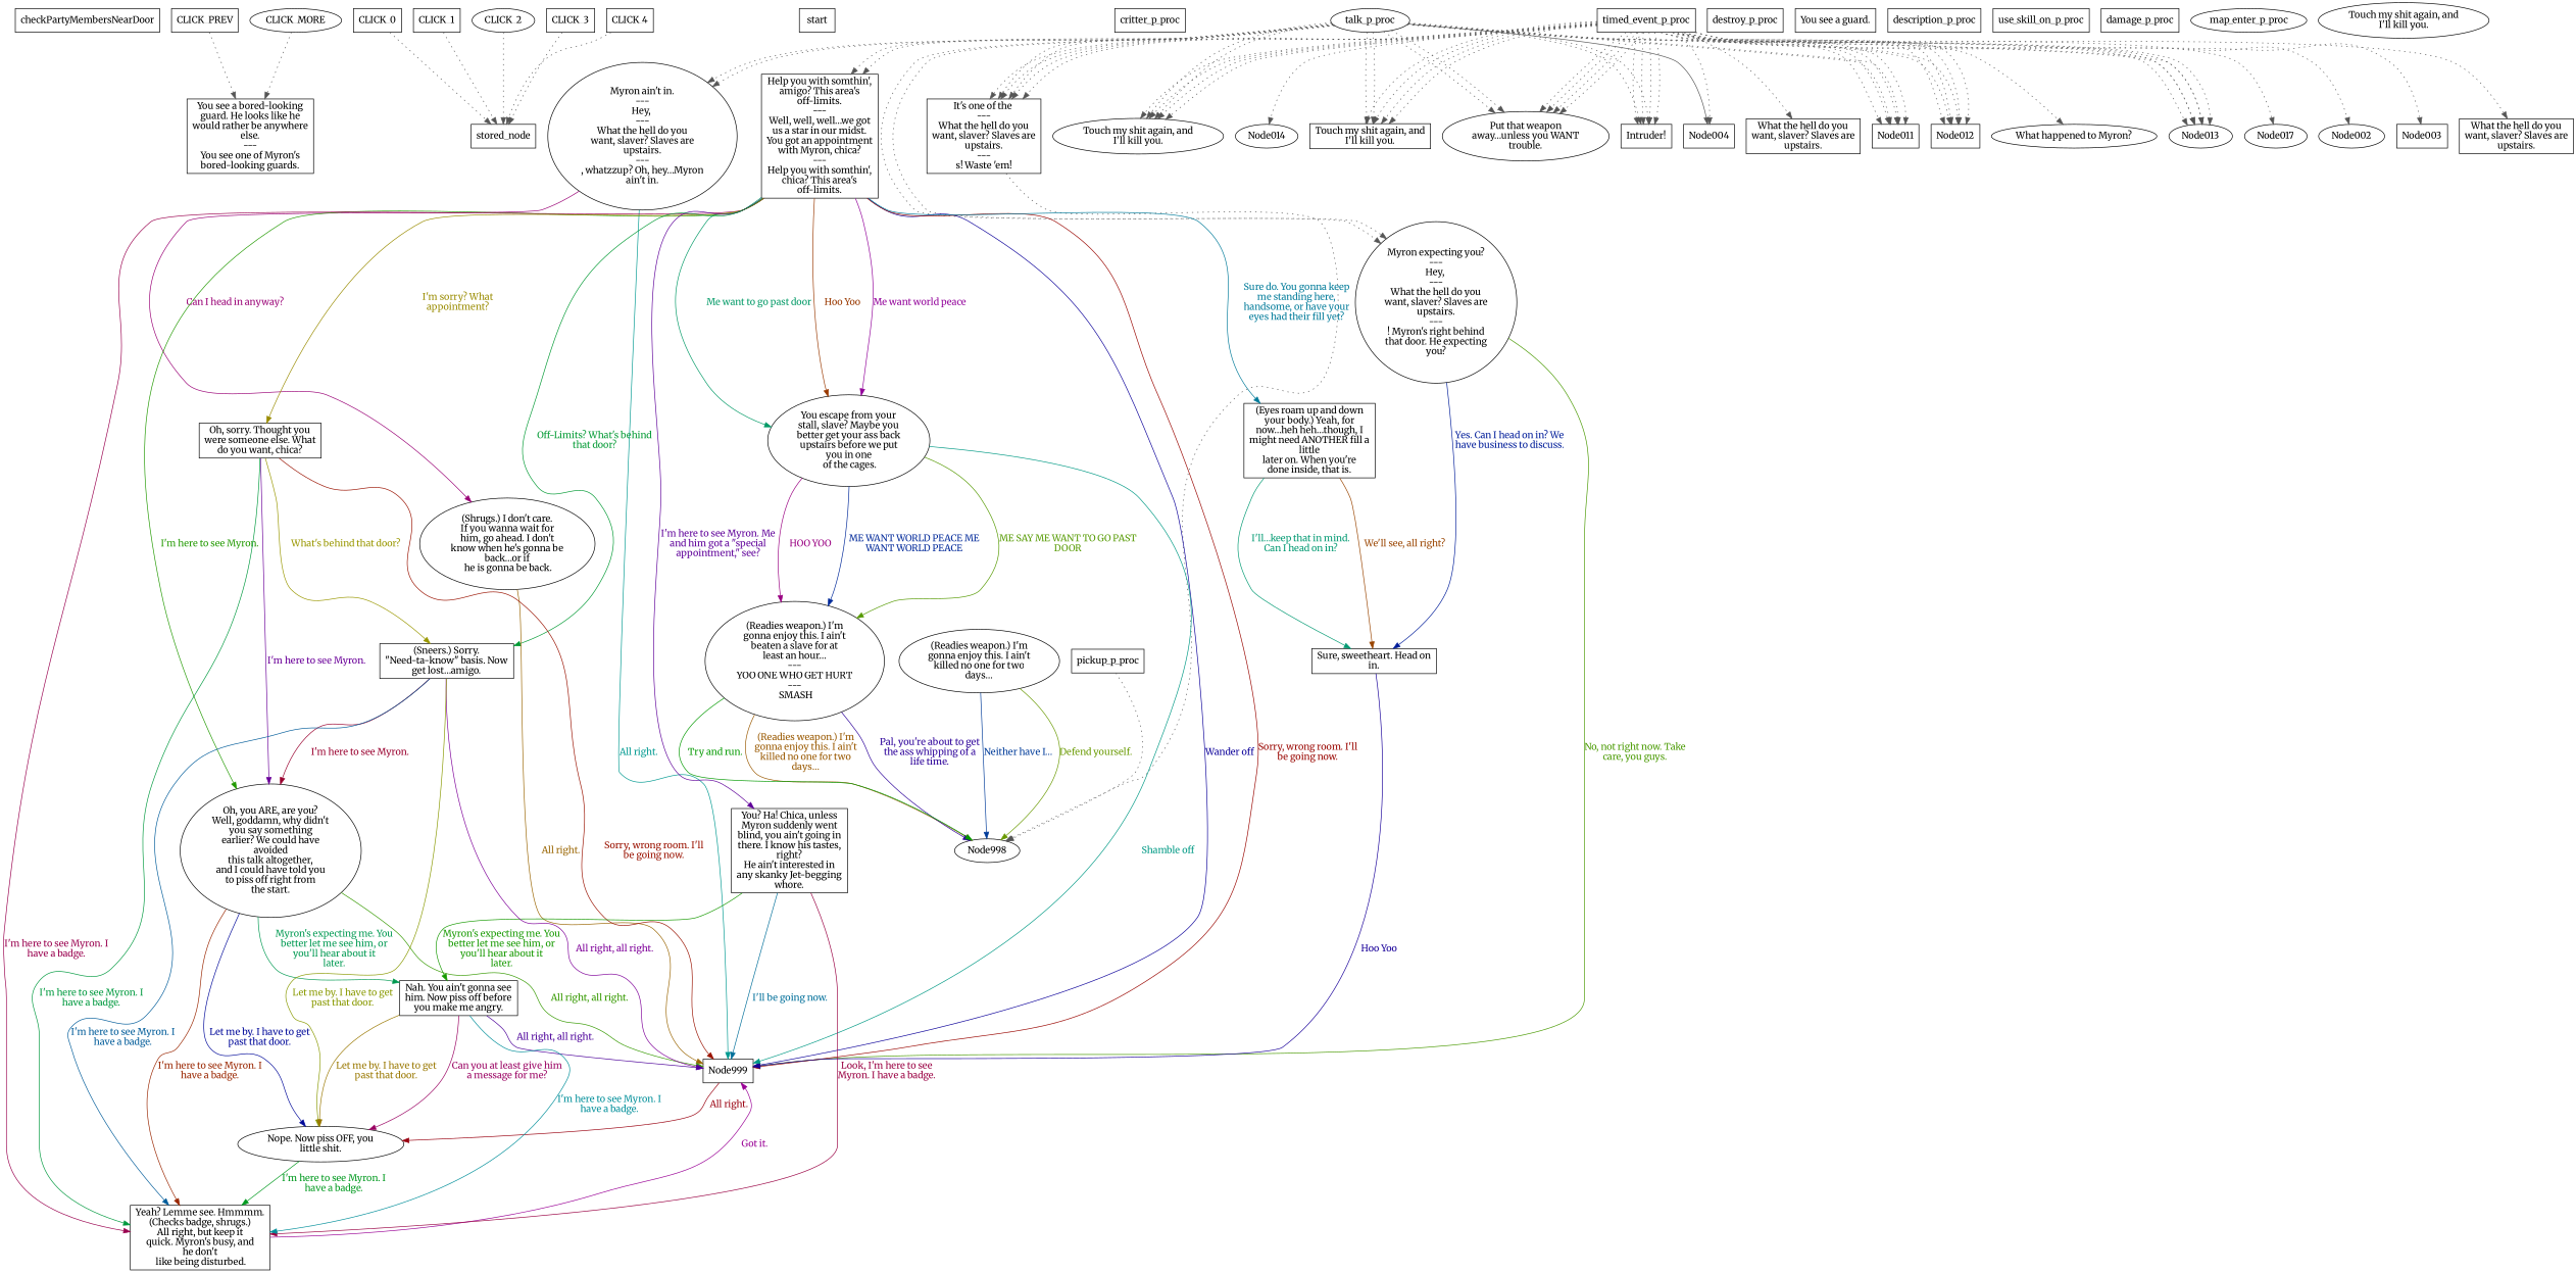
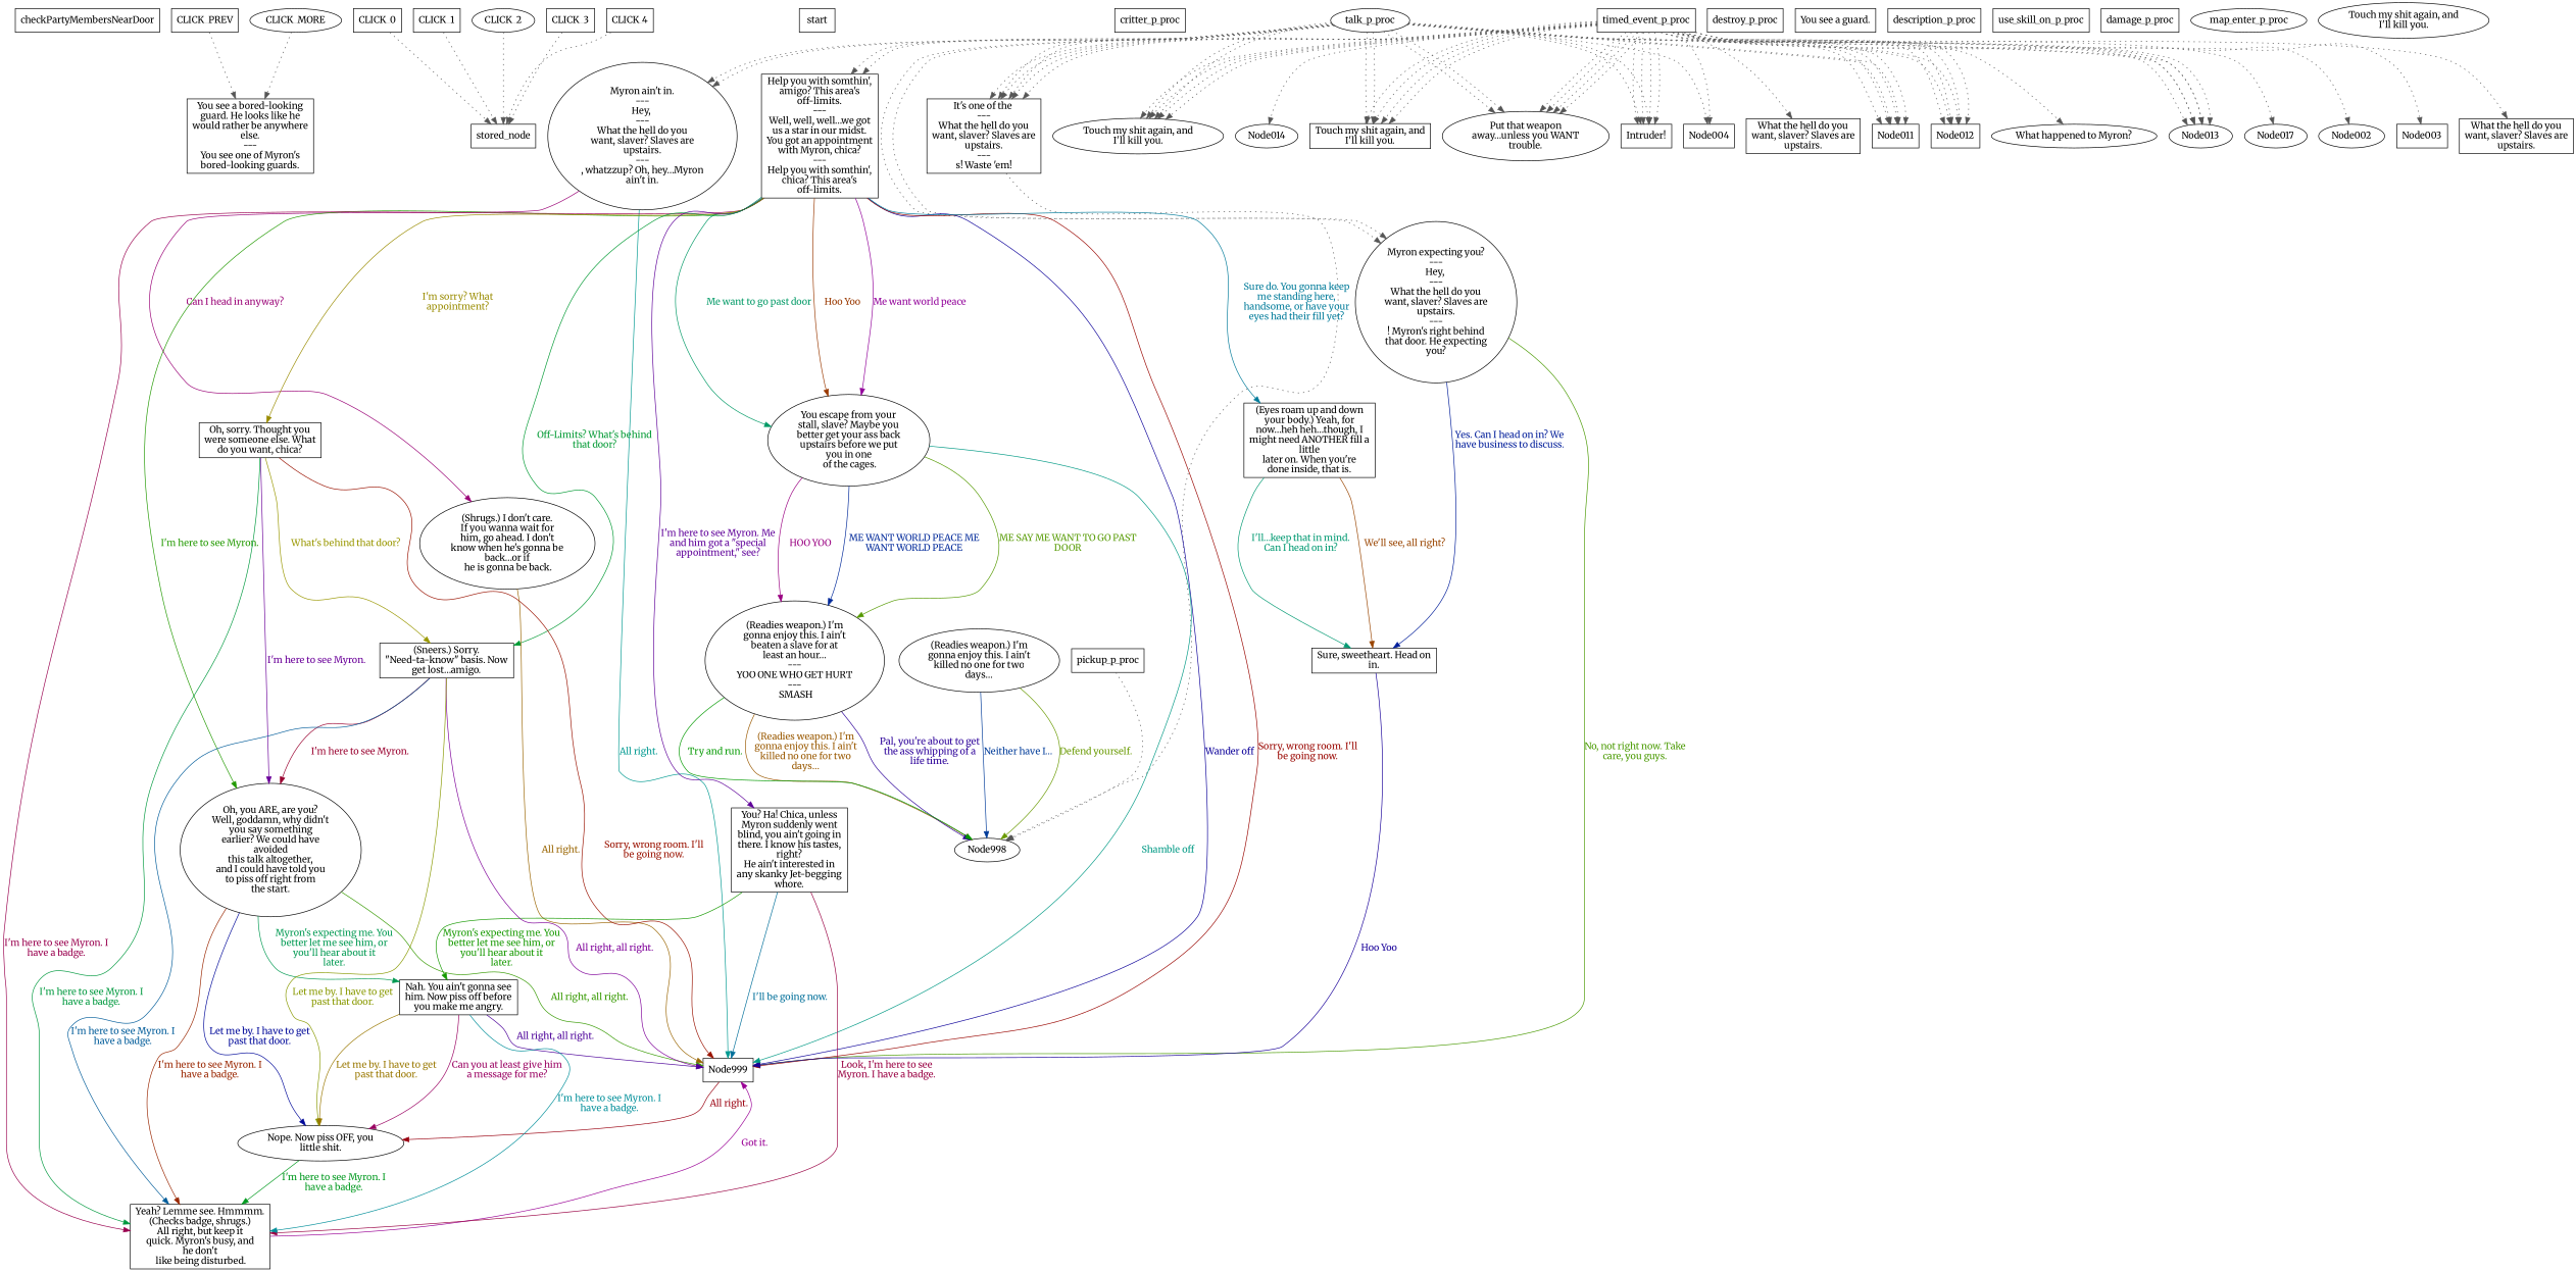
  digraph {
    fontname=Merriweather
    node [color="#000000" fillcolor="#FFFFFF" fontname=Merriweather shape=box style=filled]
    edge [color="#555555" fontname=Merriweather style=dotted]
    checkPartyMembersNearDoor
    n2 [label="You see a bored-looking\nguard. He looks like he\nwould rather be anywhere\nelse.\n---\nYou see one of Myron's\nbored-looking guards."]
    CLICK_PREV
    stored_node [color="" fillcolor="" style=""]
    CLICK_0
    CLICK_1
    CLICK_2 [shape=ellipse]
    CLICK_3
    CLICK_4
    CLICK_MORE [shape=ellipse]
    start
    critter_p_proc
    Node998 [shape=ellipse]
    pickup_p_proc
    talk_p_proc [shape=ellipse]
    n16 [label="It's one of the \n---\nWhat the hell do you\nwant, slaver? Slaves are\nupstairs.\n---\ns! Waste 'em!"]
    n17 [label="Touch my shit again, and\nI'll kill you." shape=ellipse]
    n18 [label="Touch my shit again, and\nI'll kill you."]
    n19 [label="Put that weapon\naway…unless you WANT\ntrouble." shape=ellipse]
    n20 [label="Intruder!"]
    Node011
    Node012
    Node013 [shape=ellipse]
    Node004
    n25 [label="Myron ain't in.\n---\nHey, \n---\nWhat the hell do you\nwant, slaver? Slaves are\nupstairs.\n---\n, whatzzup? Oh, hey…Myron\nain't in." shape=ellipse]
    n26 [label="Myron expecting you?\n---\nHey, \n---\nWhat the hell do you\nwant, slaver? Slaves are\nupstairs.\n---\n! Myron's right behind\nthat door. He expecting\nyou?" shape=ellipse]
    n27 [label="Help you with somthin',\namigo? This area's\noff-limits.\n---\nWell, well, well…we got\nus a star in our midst.\nYou got an appointment\nwith Myron, chica?\n---\nHelp you with somthin',\nchica? This area's\noff-limits."]
    Node999
    n29 [label="(Shrugs.) I don't care.\nIf you wanna wait for\nhim, go ahead. I don't\nknow when he's gonna be\nback…or if\n he is gonna be back." shape=ellipse]
    n30 [label="Sure, sweetheart. Head on\nin."]
    n31 [label="You escape from your\nstall, slave? Maybe you\nbetter get your ass back\nupstairs before we put\nyou in one\n of the cages." shape=ellipse]
    n32 [label="Oh, you ARE, are you?\nWell, goddamn, why didn't\nyou say something\nearlier? We could have\navoided\nthis talk altogether,\nand I could have told you\nto piss off right from\nthe start." shape=ellipse]
    n33 [label="Yeah? Lemme see. Hmmmm.\n(Checks badge, shrugs.)\nAll right, but keep it\nquick. Myron's busy, and\nhe don't\n like being disturbed."]
    n34 [label="(Eyes roam up and down\nyour body.) Yeah, for\nnow…heh heh…though, I\nmight need ANOTHER fill a\nlittle\nlater on. When you're\ndone inside, that is."]
    n35 [label="Oh, sorry. Thought you\nwere someone else. What\ndo you want, chica?"]
    n36 [label="You? Ha! Chica, unless\nMyron suddenly went\nblind, you ain't going in\nthere. I know his tastes,\nright?\nHe ain't interested in\nany skanky Jet-begging\nwhore."]
    n37 [label="(Sneers.) Sorry.\n\"Need-ta-know\" basis. Now\nget lost…amigo."]
    n38 [label="Nope. Now piss OFF, you\nlittle shit." shape=ellipse]
    n39 [label="(Readies weapon.) I'm\ngonna enjoy this. I ain't\nbeaten a slave for at\nleast an hour…\n---\nYOO ONE WHO GET HURT\n---\n SMASH" shape=ellipse]
    n40 [label="Nah. You ain't gonna see\nhim. Now piss off before\nyou make me angry."]
    destroy_p_proc
    n42 [label="You see a guard."]
    description_p_proc
    use_skill_on_p_proc
    damage_p_proc
    map_enter_p_proc [shape=ellipse]
    timed_event_p_proc
    Node002 [shape=ellipse]
    Node003
    n50 [label="What the hell do you\nwant, slaver? Slaves are\nupstairs."]
    Node014 [shape=ellipse]
    n52 [label="What the hell do you\nwant, slaver? Slaves are\nupstairs."]
    n53 [label="What happened to Myron?" shape=ellipse]
    Node017 [shape=ellipse]
    n55 [label="Touch my shit again, and\nI'll kill you." shape=ellipse]
    n56 [label="(Readies weapon.) I'm\ngonna enjoy this. I ain't\nkilled no one for two\ndays…" shape=ellipse]
    CLICK_PREV -> n2
    CLICK_0 -> stored_node
    CLICK_1 -> stored_node
    CLICK_2 -> stored_node
    CLICK_3 -> stored_node
    CLICK_4 -> stored_node
    CLICK_MORE -> n2
    pickup_p_proc -> Node998
    talk_p_proc -> n16
    talk_p_proc -> n16
    talk_p_proc -> n17
    talk_p_proc -> n17
    talk_p_proc -> n18
    talk_p_proc -> n18
    talk_p_proc -> n19
    talk_p_proc -> n19
    talk_p_proc -> n20
    talk_p_proc -> n20
    talk_p_proc -> Node011
    talk_p_proc -> Node011
    talk_p_proc -> Node012
    talk_p_proc -> Node012
    talk_p_proc -> Node013
    talk_p_proc -> Node013
-   talk_p_proc -> Node004 [style=solid]
+   talk_p_proc -> Node004
    talk_p_proc -> n25
    talk_p_proc -> n25
    talk_p_proc -> n26
    talk_p_proc -> n26
    talk_p_proc -> n27
    talk_p_proc -> n27
    n16 -> Node998
    n25 -> Node999 [color="#009990" fontcolor="#009990" label="All right." style=""]
    n25 -> n29 [color="#990075" fontcolor="#990075" label="Can I head in anyway?" style=""]
    n26 -> Node999 [color="#489900" fontcolor="#489900" label="No, not right now. Take\ncare, you guys." style=""]
    n26 -> n30 [color="#001C99" fontcolor="#001C99" label="Yes. Can I head on in? We\nhave business to discuss." style=""]
    n27 -> Node999 [color="#0B0099" fontcolor="#0B0099" label="Wander off" style=""]
    n27 -> Node999 [color="#990500" fontcolor="#990500" label="Sorry, wrong room. I'll\nbe going now." style=""]
    n27 -> n31 [color="#910099" fontcolor="#910099" label="Me want world peace" style=""]
    n27 -> n31 [color="#009965" fontcolor="#009965" label="Me want to go past door" style=""]
    n27 -> n31 [color="#993800" fontcolor="#993800" label="Hoo Yoo" style=""]
    n27 -> n32 [color="#219900" fontcolor="#219900" label="I'm here to see Myron." style=""]
    n27 -> n33 [color="#99004E" fontcolor="#99004E" label="I'm here to see Myron. I\nhave a badge." style=""]
    n27 -> n34 [color="#007A99" fontcolor="#007A99" label="Sure do. You gonna keep\nme standing here,\nhandsome, or have your\neyes had their fill yet?" style=""]
    n27 -> n35 [color="#998B00" fontcolor="#998B00" label="I'm sorry? What\nappointment?" style=""]
    n27 -> n36 [color="#5E0099" fontcolor="#5E0099" label="I'm here to see Myron. Me\nand him got a \"special\nappointment,\" see?" style=""]
    n27 -> n37 [color="#009932" fontcolor="#009932" label="Off-Limits? What's behind\nthat door?" style=""]
    Node999 -> n38 [color="#99000F" fontcolor="#99000F" label="All right." style=""]
    n29 -> Node999 [color="#996400" fontcolor="#996400" label="All right." style=""]
    n30 -> Node999 [color="#180099" fontcolor="#180099" label="Hoo Yoo" style=""]
    n31 -> Node999 [color="#009984" fontcolor="#009984" label="Shamble off" style=""]
    n31 -> n39 [color="#002899" fontcolor="#002899" label="ME WANT WORLD PEACE ME\nWANT WORLD PEACE" style=""]
    n31 -> n39 [color="#549900" fontcolor="#549900" label="ME SAY ME WANT TO GO PAST\nDOOR" style=""]
    n31 -> n39 [color="#990081" fontcolor="#990081" label="HOO YOO" style=""]
    n32 -> Node999 [color="#359900" fontcolor="#359900" label="All right, all right." style=""]
    n32 -> n33 [color="#992500" fontcolor="#992500" label="I'm here to see Myron. I\nhave a badge." style=""]
    n32 -> n38 [color="#000899" fontcolor="#000899" label="Let me by. I have to get\npast that door." style=""]
    n32 -> n40 [color="#009951" fontcolor="#009951" label="Myron's expecting me. You\nbetter let me see him, or\nyou'll hear about it\nlater." style=""]
    n33 -> Node999 [color="#990095" fontcolor="#990095" label="Got it." style=""]
    n34 -> n30 [color="#009971" fontcolor="#009971" label="I'll…keep that in mind.\nCan I head on in?" style=""]
    n34 -> n30 [color="#994400" fontcolor="#994400" label="We'll see, all right?" style=""]
    n35 -> Node999 [color="#991100" fontcolor="#991100" label="Sorry, wrong room. I'll\nbe going now." style=""]
    n35 -> n32 [color="#6A0099" fontcolor="#6A0099" label="I'm here to see Myron." style=""]
    n35 -> n33 [color="#00993E" fontcolor="#00993E" label="I'm here to see Myron. I\nhave a badge." style=""]
    n35 -> n37 [color="#999700" fontcolor="#999700" label="What's behind that door?" style=""]
    n36 -> Node999 [color="#006E99" fontcolor="#006E99" label="I'll be going now." style=""]
    n36 -> n33 [color="#990042" fontcolor="#990042" label="Look, I'm here to see\nMyron. I have a badge." style=""]
    n36 -> n40 [color="#159900" fontcolor="#159900" label="Myron's expecting me. You\nbetter let me see him, or\nyou'll hear about it\nlater." style=""]
    n37 -> Node999 [color="#7E0099" fontcolor="#7E0099" label="All right, all right." style=""]
    n37 -> n32 [color="#99002E" fontcolor="#99002E" label="I'm here to see Myron." style=""]
    n37 -> n33 [color="#005B99" fontcolor="#005B99" label="I'm here to see Myron. I\nhave a badge." style=""]
    n37 -> n38 [color="#889900" fontcolor="#889900" label="Let me by. I have to get\npast that door." style=""]
    n38 -> n33 [color="#00991E" fontcolor="#00991E" label="I'm here to see Myron. I\nhave a badge." style=""]
    n39 -> Node998 [color="#995800" fontcolor="#995800" label="(Readies weapon.) I'm\ngonna enjoy this. I ain't\nkilled no one for two\ndays…" style=""]
    n39 -> Node998 [color="#2B0099" fontcolor="#2B0099" label="Pal, you're about to get\nthe ass whipping of a\nlife time." style=""]
    n39 -> Node998 [color="#029900" fontcolor="#029900" label="Try and run." style=""]
    n40 -> Node999 [color="#4B0099" fontcolor="#4B0099" label="All right, all right." style=""]
    n40 -> n33 [color="#008E99" fontcolor="#008E99" label="I'm here to see Myron. I\nhave a badge." style=""]
    n40 -> n38 [color="#990061" fontcolor="#990061" label="Can you at least give him\na message for me?" style=""]
    n40 -> n38 [color="#997700" fontcolor="#997700" label="Let me by. I have to get\npast that door." style=""]
    timed_event_p_proc -> n16
    timed_event_p_proc -> n16
    timed_event_p_proc -> n16
    timed_event_p_proc -> n16
    timed_event_p_proc -> n17
    timed_event_p_proc -> n17
    timed_event_p_proc -> n17
    timed_event_p_proc -> n17
    timed_event_p_proc -> n18
    timed_event_p_proc -> n18
    timed_event_p_proc -> n18
    timed_event_p_proc -> n18
    timed_event_p_proc -> n19
    timed_event_p_proc -> n19
    timed_event_p_proc -> n19
    timed_event_p_proc -> n19
    timed_event_p_proc -> n20
    timed_event_p_proc -> n20
    timed_event_p_proc -> n20
    timed_event_p_proc -> n20
    timed_event_p_proc -> Node011
    timed_event_p_proc -> Node011
    timed_event_p_proc -> Node011
    timed_event_p_proc -> Node011
    timed_event_p_proc -> Node012
    timed_event_p_proc -> Node012
    timed_event_p_proc -> Node012
    timed_event_p_proc -> Node012
    timed_event_p_proc -> Node013
    timed_event_p_proc -> Node013
    timed_event_p_proc -> Node013
    timed_event_p_proc -> Node013
    timed_event_p_proc -> Node004
    timed_event_p_proc -> Node002
    timed_event_p_proc -> Node003
    timed_event_p_proc -> n50
    timed_event_p_proc -> Node014
    timed_event_p_proc -> n52
    timed_event_p_proc -> n53
    timed_event_p_proc -> Node017
    n56 -> Node998 [color="#003B99" fontcolor="#003B99" label="Neither have I…" style=""]
    n56 -> Node998 [color="#689900" fontcolor="#689900" label="Defend yourself." style=""]
  }
